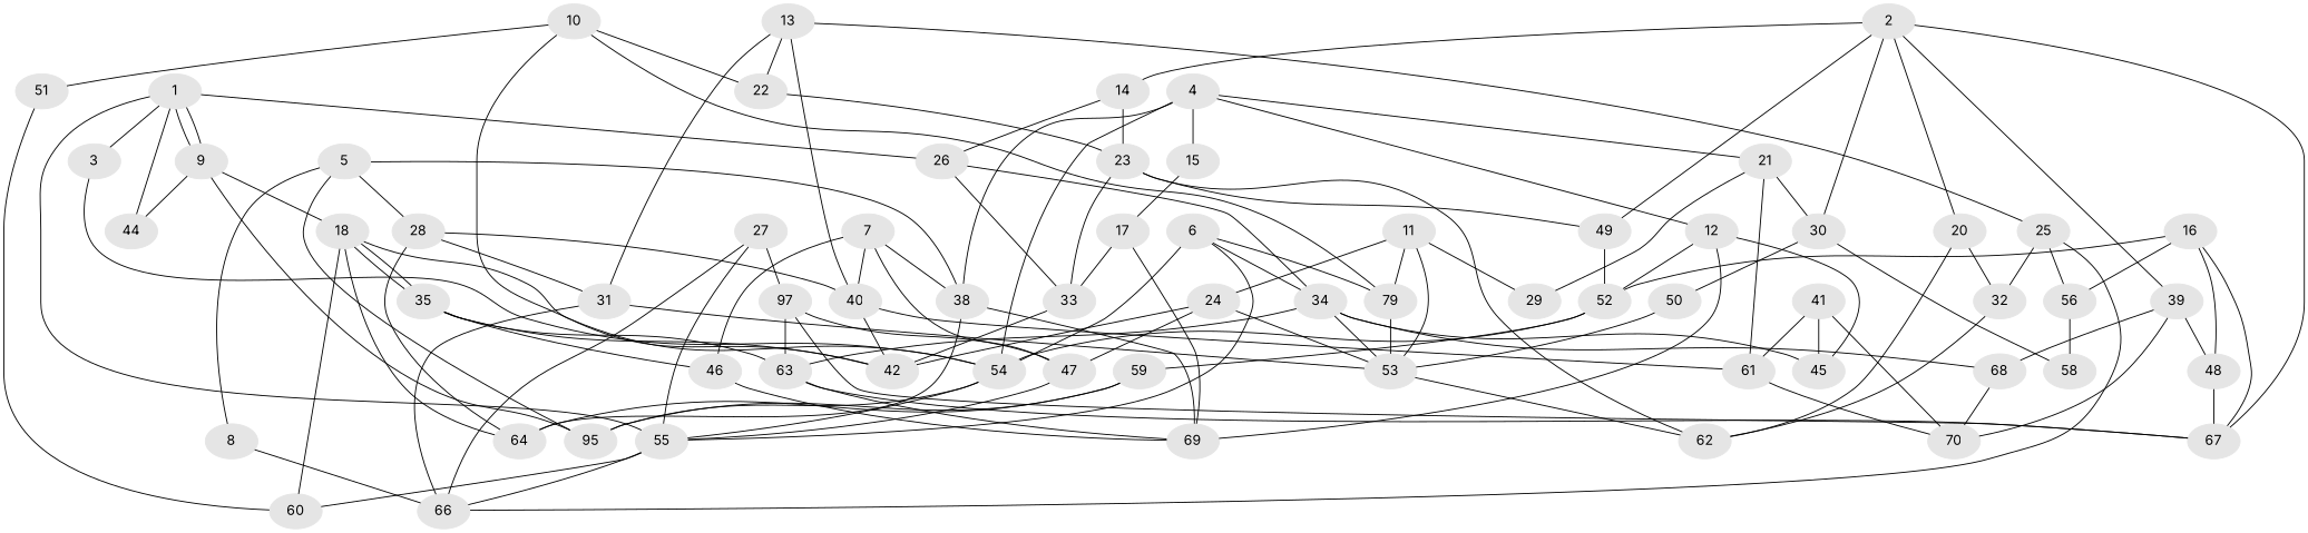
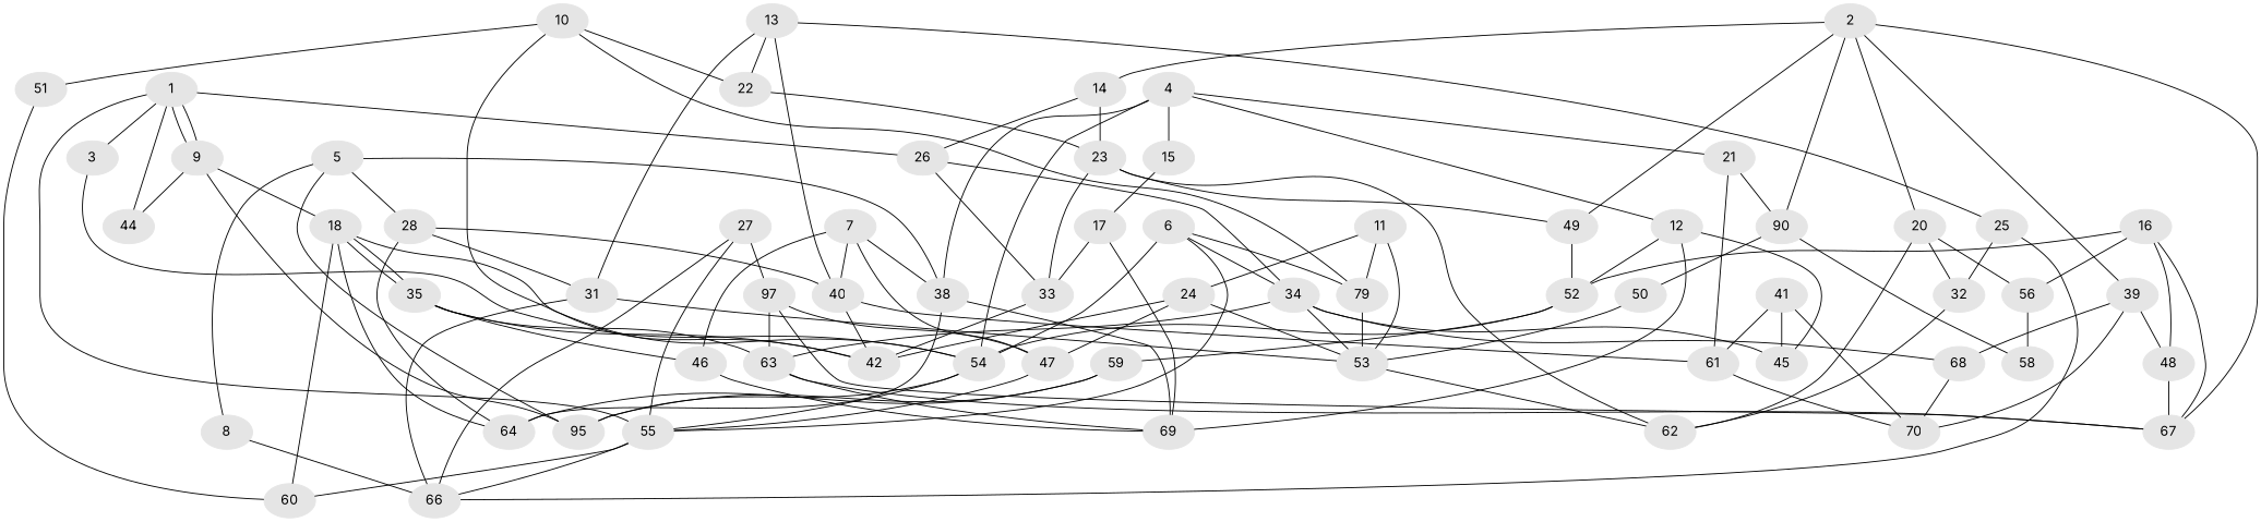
  graph {
    fontname=Inter
    node [color=gray90 fontname=Inter style=filled]
    edge [fontname=Inter]
    1
    3
    9
    26
    44
    55
    54
    n8 [label=95]
    18
    34
    33
    66
    60
    2
    14
    20
-   30
+   30 [label=90]
    39
    49
    67
    23
    32
    62
    50
    58
    48
    68
    70
    52
    4
    12
    15
    21
    38
    45
    69
    17
-   29
    61
    64
    5
    8
    28
    40
    31
    6
    n47 [label=79]
    53
    63
    7
    46
    47
    42
    35
    10
    22
    51
    11
    24
    59
    13
    25
    56
    16
    27
    n66 [label=97]
    41
    1 -- 3
    1 -- 9
    1 -- 9
    1 -- 26
    1 -- 44
    1 -- 55
    3 -- 54
    9 -- 44
    9 -- n8
    9 -- 18
    26 -- 34
    26 -- 33
    55 -- 66
    55 -- 60
    54 -- 55
    54 -- n8
    18 -- 54
    18 -- 60
    18 -- 64
    18 -- 35
    18 -- 35
    34 -- 68
    34 -- 45
    34 -- 53
    34 -- 63
    33 -- 42
    2 -- 14
    2 -- 20
    2 -- 30
    2 -- 39
    2 -- 49
    2 -- 67
    14 -- 26
    14 -- 23
    20 -- 32
    20 -- 62
    30 -- 50
    30 -- 58
    39 -- 48
    39 -- 68
    39 -- 70
    49 -- 52
    23 -- 33
    23 -- 49
    23 -- 62
    32 -- 62
    50 -- 53
    48 -- 67
    68 -- 70
    52 -- 54
    52 -- 59
    4 -- 54
    4 -- 12
    4 -- 15
    4 -- 21
    4 -- 38
    12 -- 52
    12 -- 45
    12 -- 69
    15 -- 17
    21 -- 30
-   21 -- 29
    21 -- 61
    38 -- 69
    38 -- 64
    17 -- 33
    17 -- 69
    61 -- 70
    5 -- n8
    5 -- 38
    5 -- 8
    5 -- 28
    8 -- 66
    28 -- 64
    28 -- 40
    28 -- 31
    40 -- 61
    40 -- 42
    31 -- 66
    31 -- 53
    6 -- 55
    6 -- 54
    6 -- 34
    6 -- n47
    n47 -- 53
    53 -- 62
    63 -- 67
    63 -- 69
    7 -- 38
    7 -- 40
    7 -- 46
    7 -- 47
    46 -- 69
    47 -- 55
    35 -- 63
    35 -- 46
    35 -- 42
    10 -- n47
    10 -- 42
    10 -- 22
    10 -- 51
    22 -- 23
    51 -- 60
-   11 -- 29
    11 -- n47
    11 -- 53
    11 -- 24
    24 -- 53
    24 -- 47
    24 -- 42
    59 -- n8
    59 -- 64
    13 -- 40
    13 -- 31
    13 -- 22
    13 -- 25
    25 -- 66
    25 -- 32
-   25 -- 56
+   20 -- 56
    56 -- 58
    16 -- 67
    16 -- 48
    16 -- 52
    16 -- 56
    27 -- 55
    27 -- 66
    27 -- n66
    n66 -- 67
    n66 -- 63
    n66 -- 47
    41 -- 70
    41 -- 45
    41 -- 61
  }
